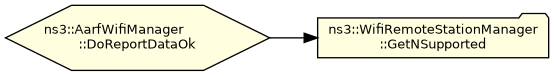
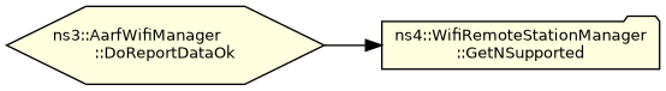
  digraph {
    rankdir=LR
    node [color=black fillcolor=lightyellow fontname=Helvetica fontsize=10 style=filled]
    n1 [fontcolor=black height=0.2 label="ns3::AarfWifiManager\l::DoReportDataOk" shape=hexagon width=0.4]
-   n2 [height=0.2 label="ns3::WifiRemoteStationManager\l::GetNSupported" shape=folder width=0.4]
+   n2 [height=0.2 label="ns4::WifiRemoteStationManager\l::GetNSupported" shape=folder width=0.4]
    n1 -> n2 [color=black fontname=Helvetica fontsize=10 labelfontname=Helvetica labelfontsize=10 style=solid]
  }
